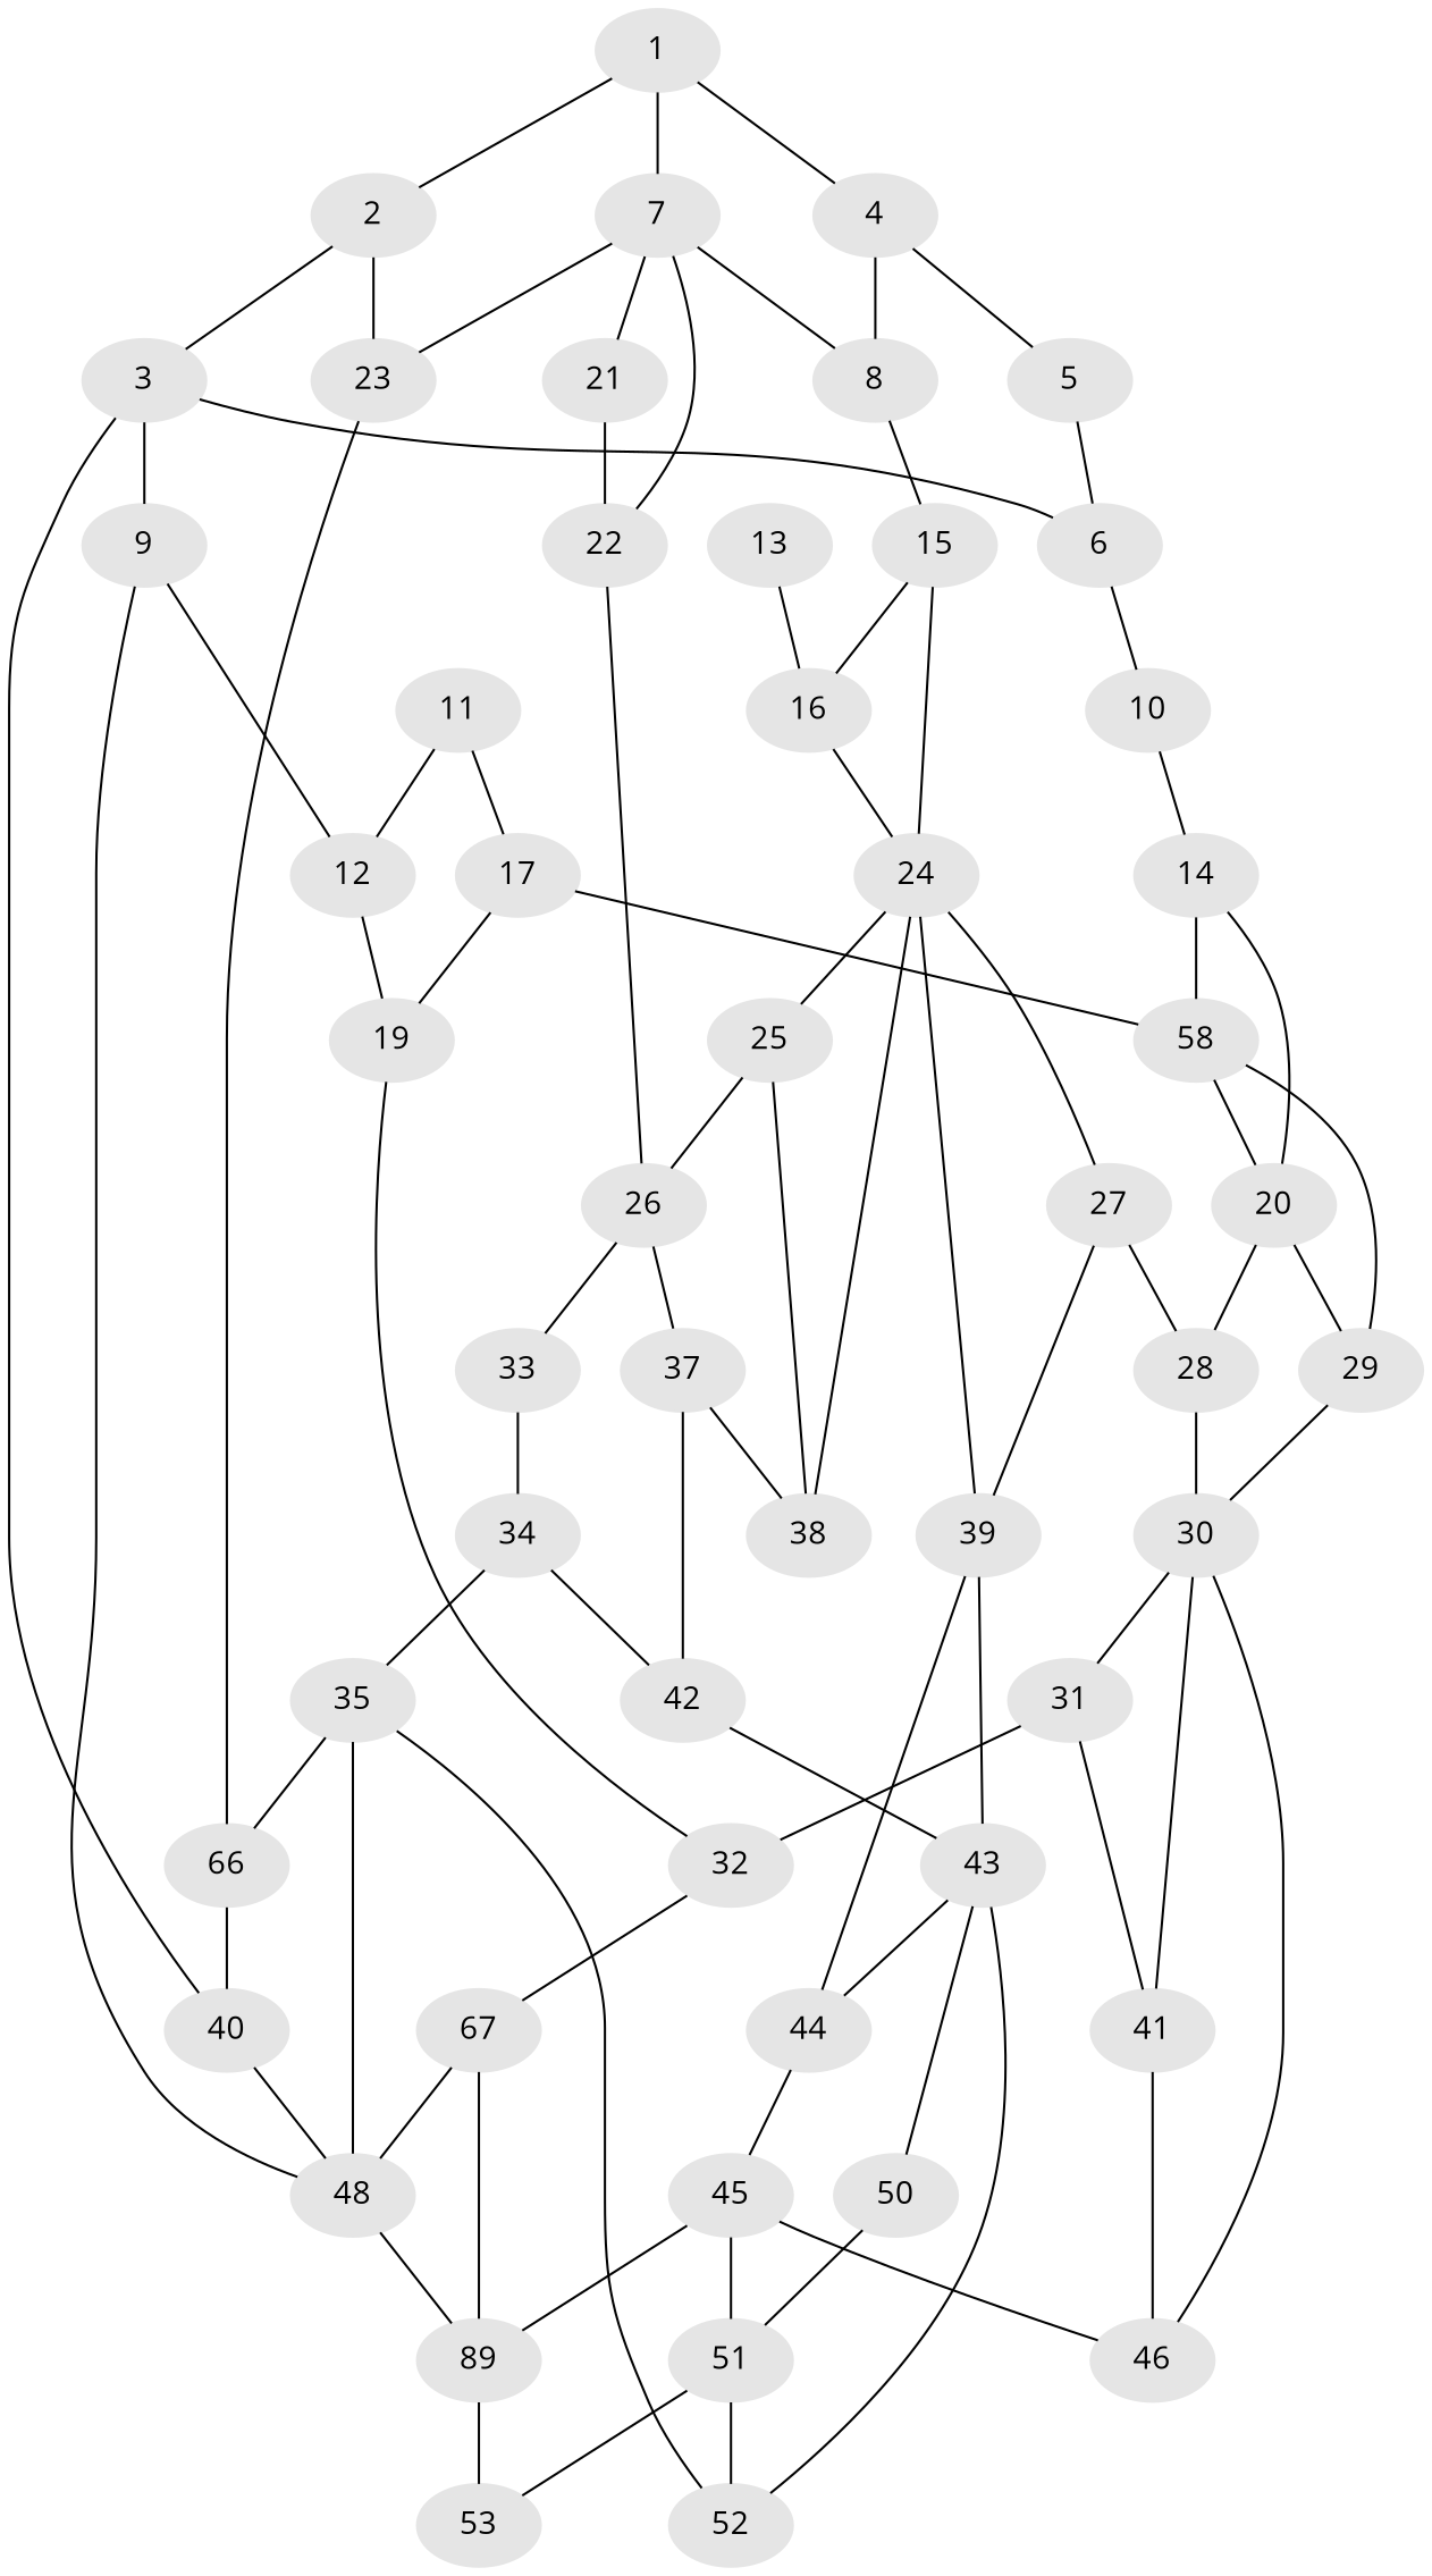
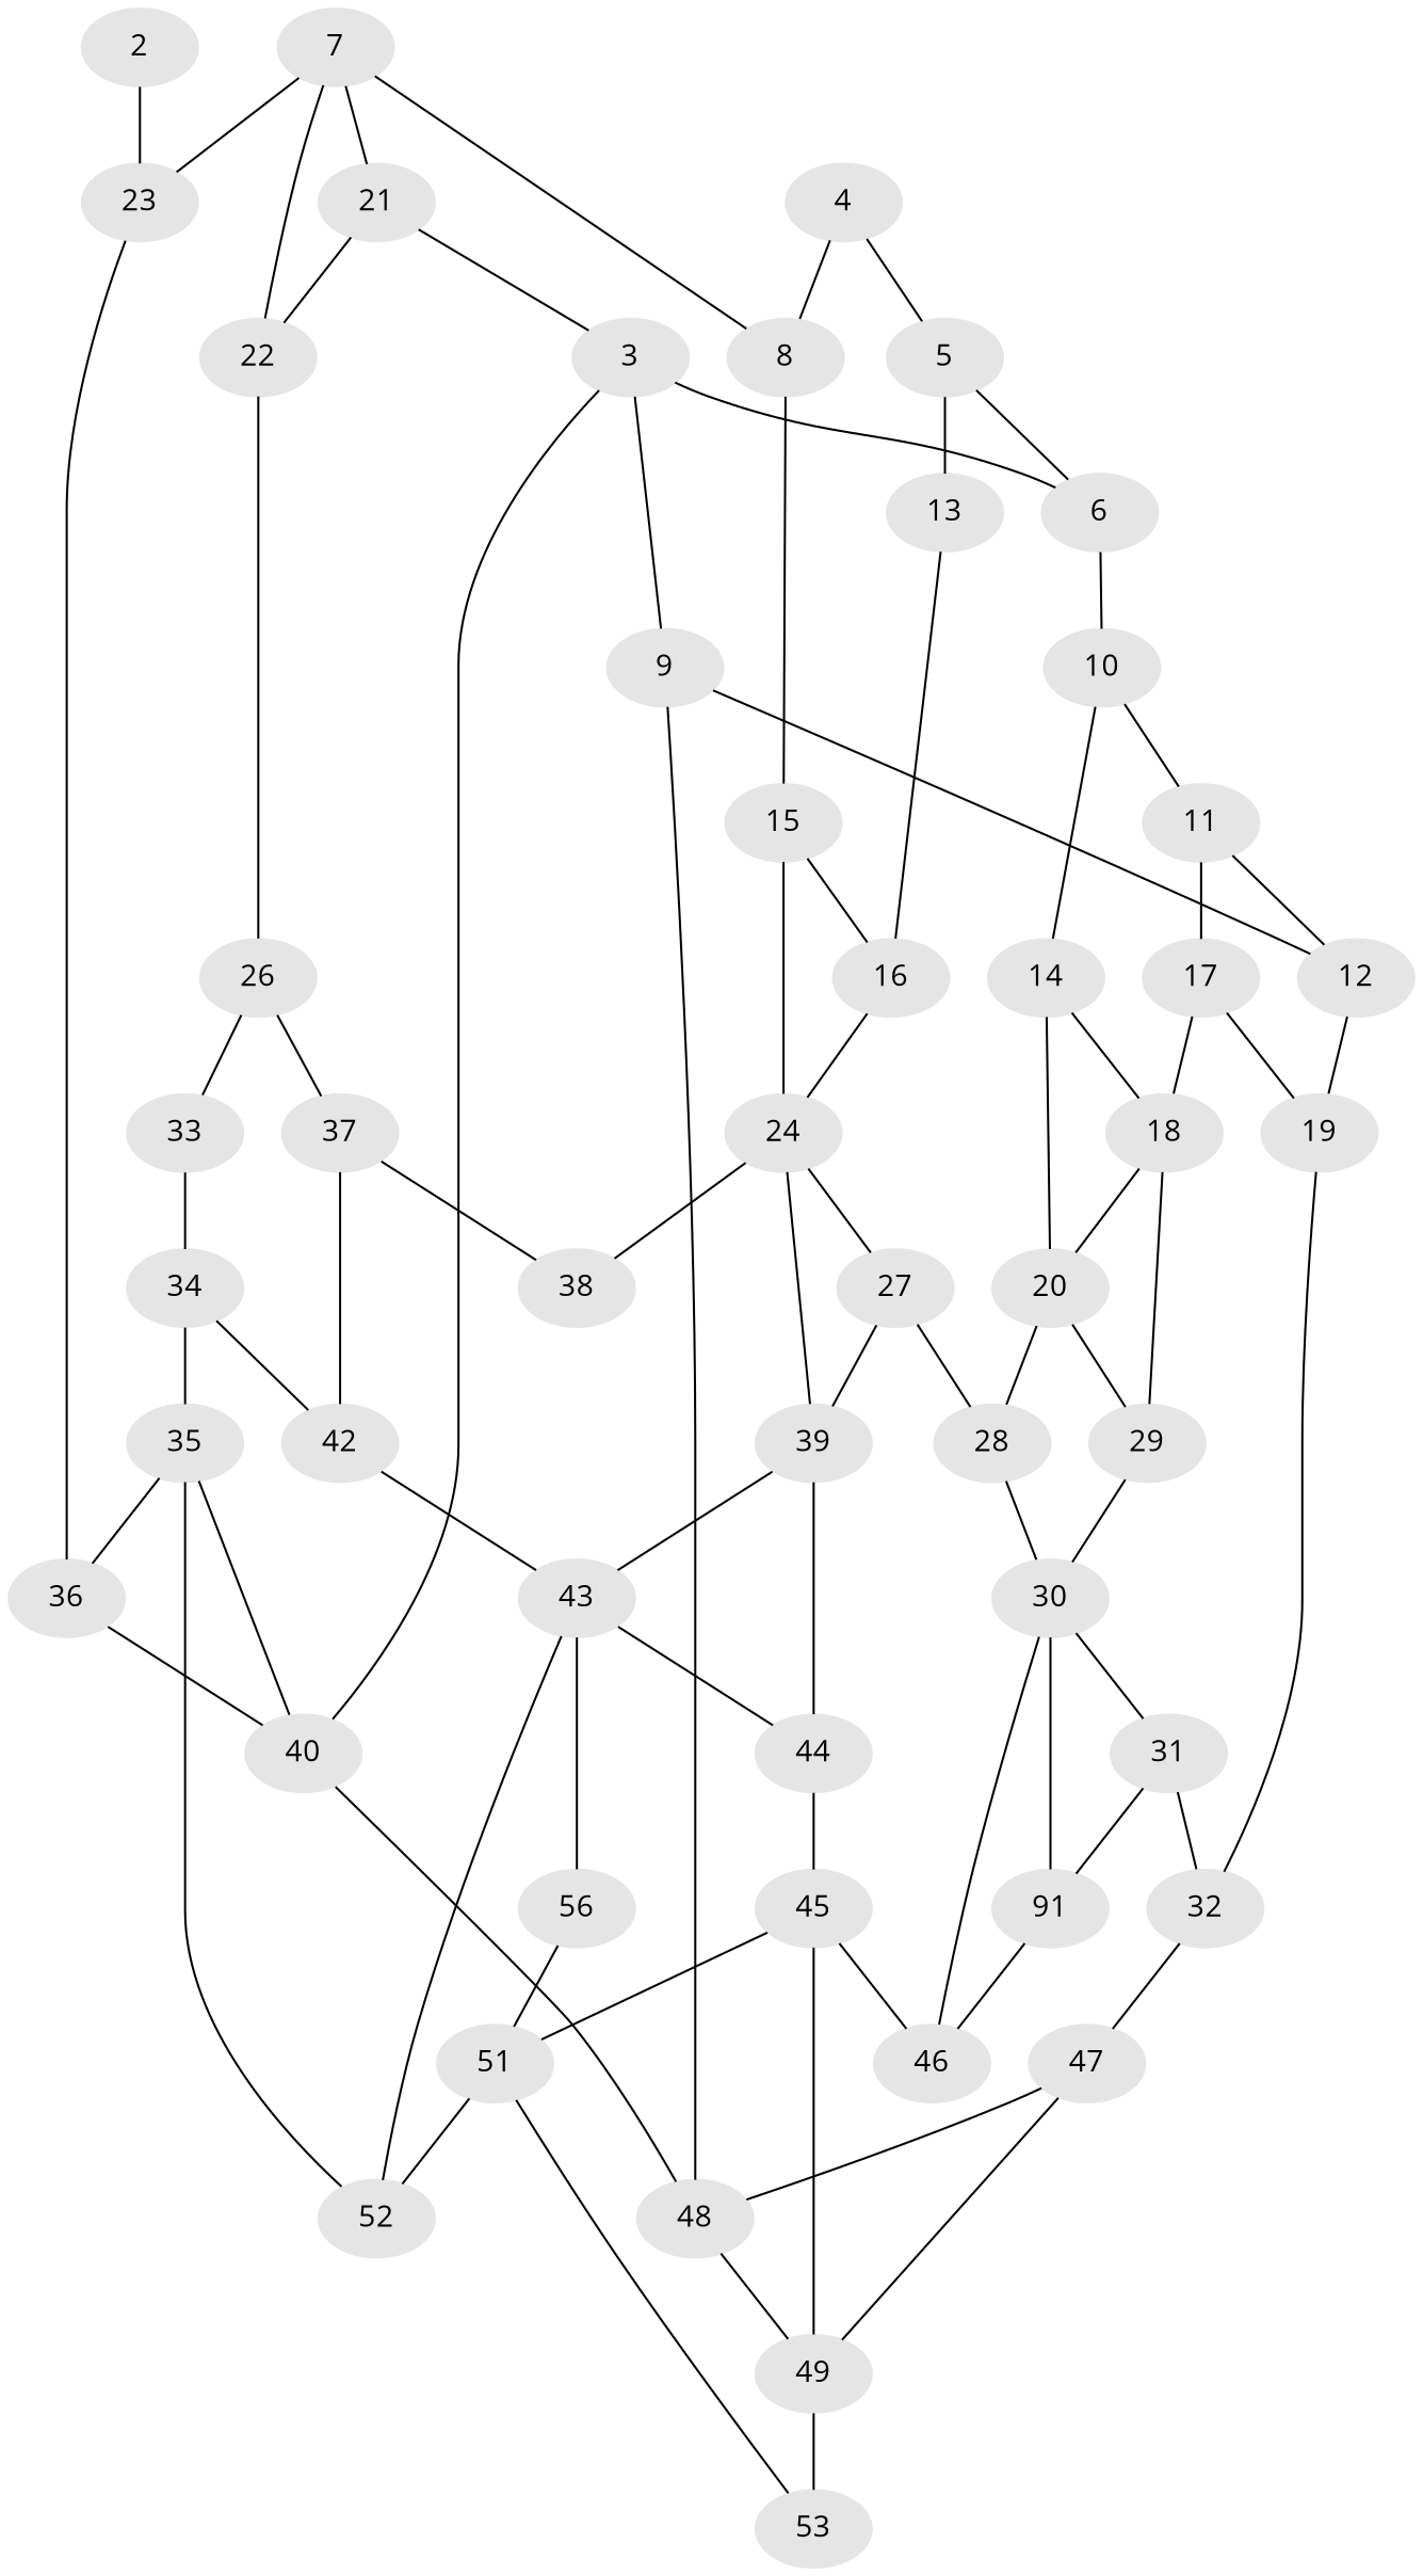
  graph {
    fontname="Open Sans"
    node [color=gray90 fontname="Open Sans" style=filled]
    edge [fontname="Open Sans" weight=1.0]
-   1
    2
    4
    7
    3
    23
    5
    8
    21
    22
    6
    9
    40
-   36 [label=66]
+   36
    10
    12
    48
    13
    15
    16
    11
    14
    26
    24
    19
-   49 [label=89]
+   49
    17
-   18 [label=58]
+   18
    20
    32
    29
    28
-   25
    27
    38
    39
    30
-   47 [label=67]
+   47
    33
    37
    43
    44
    34
    42
    31
-   41
+   41 [label=91]
    46
    35
    52
-   50
+   50 [label=56]
    45
    51
    53
-   1 -- 2
-   1 -- 4
-   1 -- 7
-   2 -- 3
+   21 -- 3
    2 -- 23
    4 -- 5
    4 -- 8
    7 -- 23
    7 -- 8
    7 -- 21
    7 -- 22
    3 -- 6
    3 -- 9 [weight=2.0]
    3 -- 40
    23 -- 36
    5 -- 6
+   5 -- 13
    8 -- 15
    21 -- 22 [weight=2.0]
    22 -- 26 [weight=2.0]
    6 -- 10
    9 -- 12
    9 -- 48
    40 -- 48
    36 -- 40
+   10 -- 11
    10 -- 14
    12 -- 19
    48 -- 49
    13 -- 16
    15 -- 16
    15 -- 24
    16 -- 24
    11 -- 12
    11 -- 17
    14 -- 18 [weight=2.0]
    14 -- 20
    26 -- 33 [weight=2.0]
    26 -- 37
-   24 -- 25
    24 -- 27
    24 -- 38
    24 -- 39
    19 -- 32
    49 -- 53 [weight=2.0]
    17 -- 19
    17 -- 18 [weight=2.0]
    18 -- 20
    18 -- 29
    20 -- 29
    20 -- 28
    32 -- 47
    29 -- 30
    28 -- 30
-   25 -- 26
-   25 -- 38
    27 -- 28
    27 -- 39
    39 -- 43
    39 -- 44
    30 -- 31
    30 -- 41 [weight=2.0]
    30 -- 46
    47 -- 48
    47 -- 49
    33 -- 34
    37 -- 38
    37 -- 42 [weight=2.0]
    43 -- 44
    43 -- 52
    43 -- 50
    44 -- 45
    34 -- 42 [weight=2.0]
    34 -- 35 [weight=2.0]
    42 -- 43 [weight=2.0]
    31 -- 32
    31 -- 41
    41 -- 46 [weight=3.0]
-   35 -- 48
+   35 -- 40
    35 -- 36
    35 -- 52 [weight=2.0]
    50 -- 51 [weight=2.0]
    45 -- 49 [weight=2.0]
    45 -- 46 [weight=2.0]
    45 -- 51
    51 -- 52 [weight=2.0]
    51 -- 53
  }
